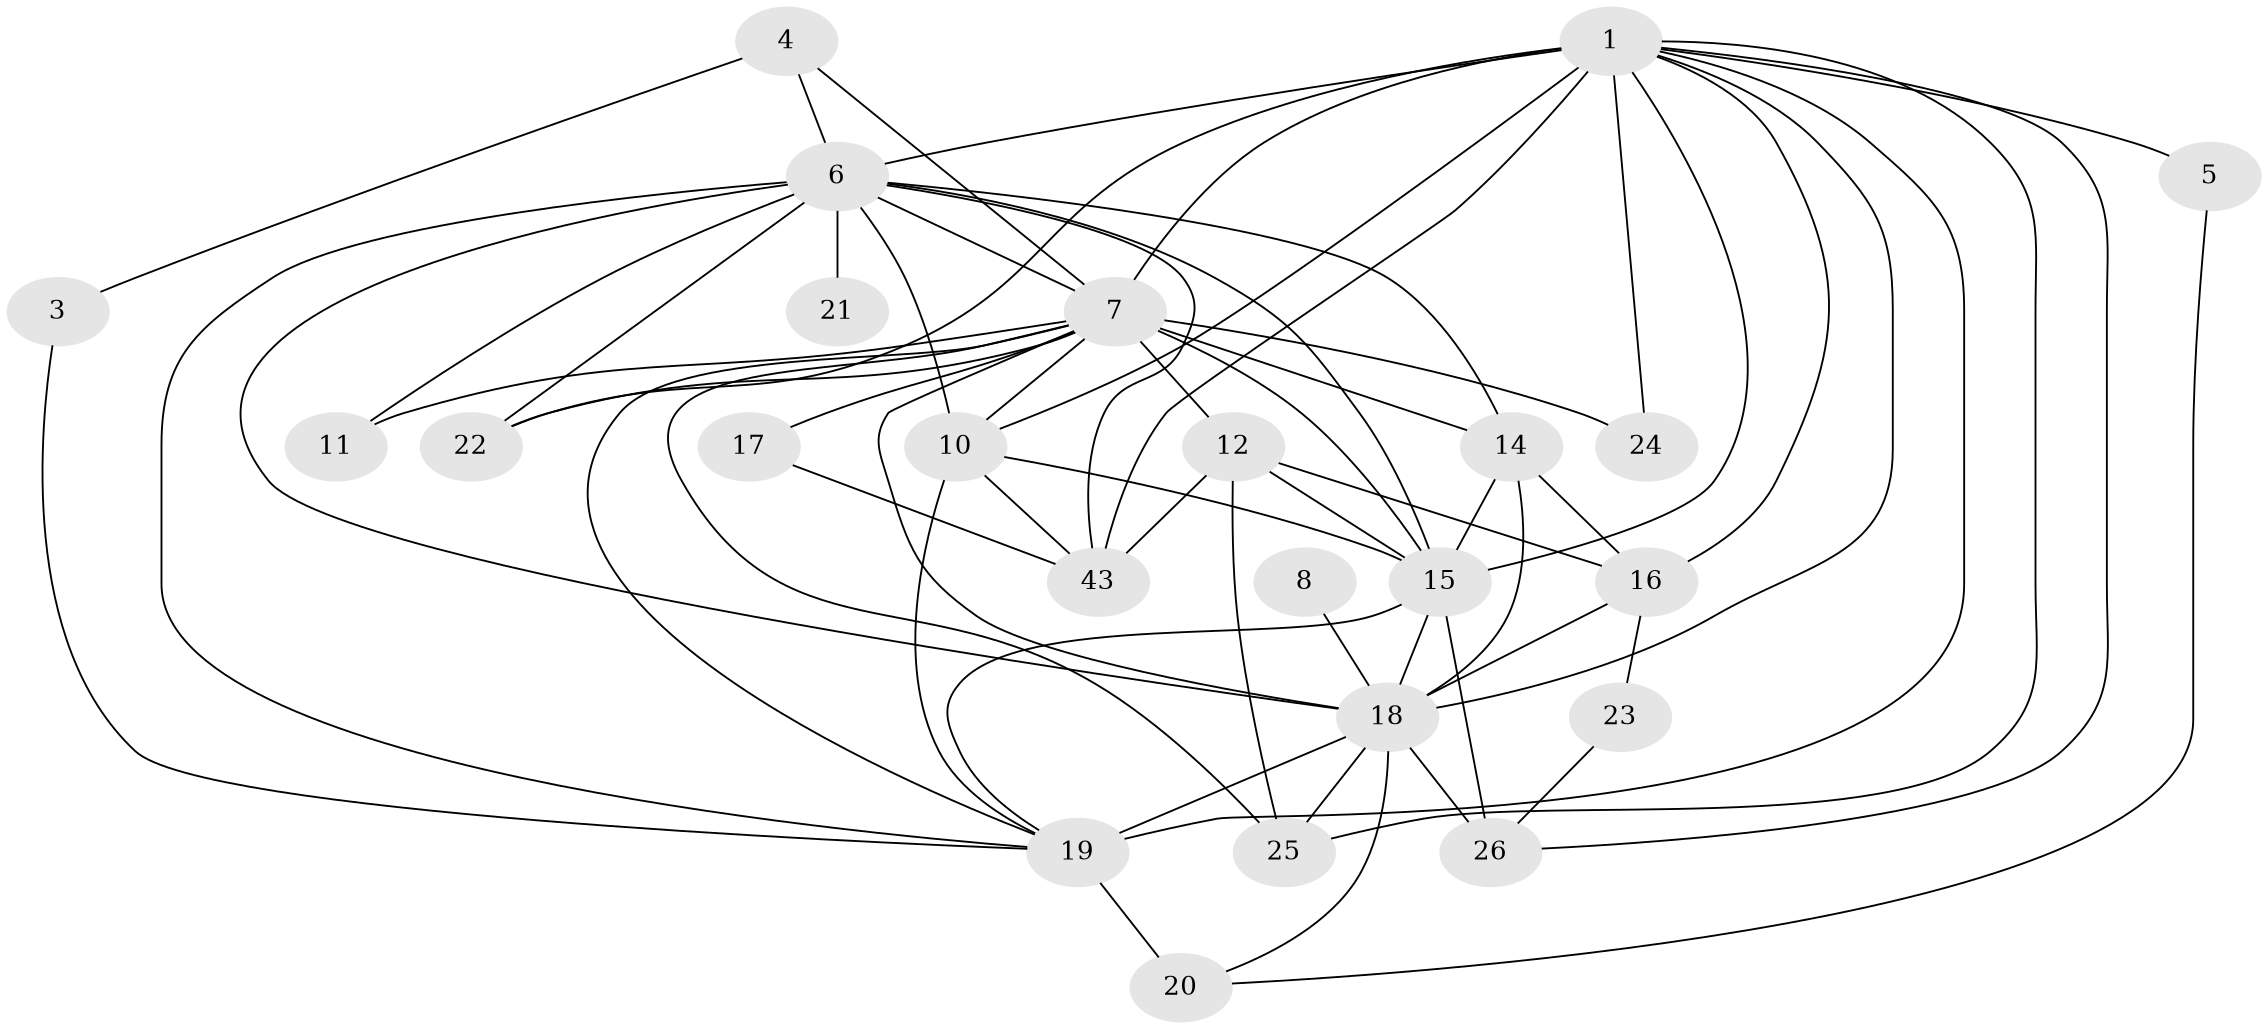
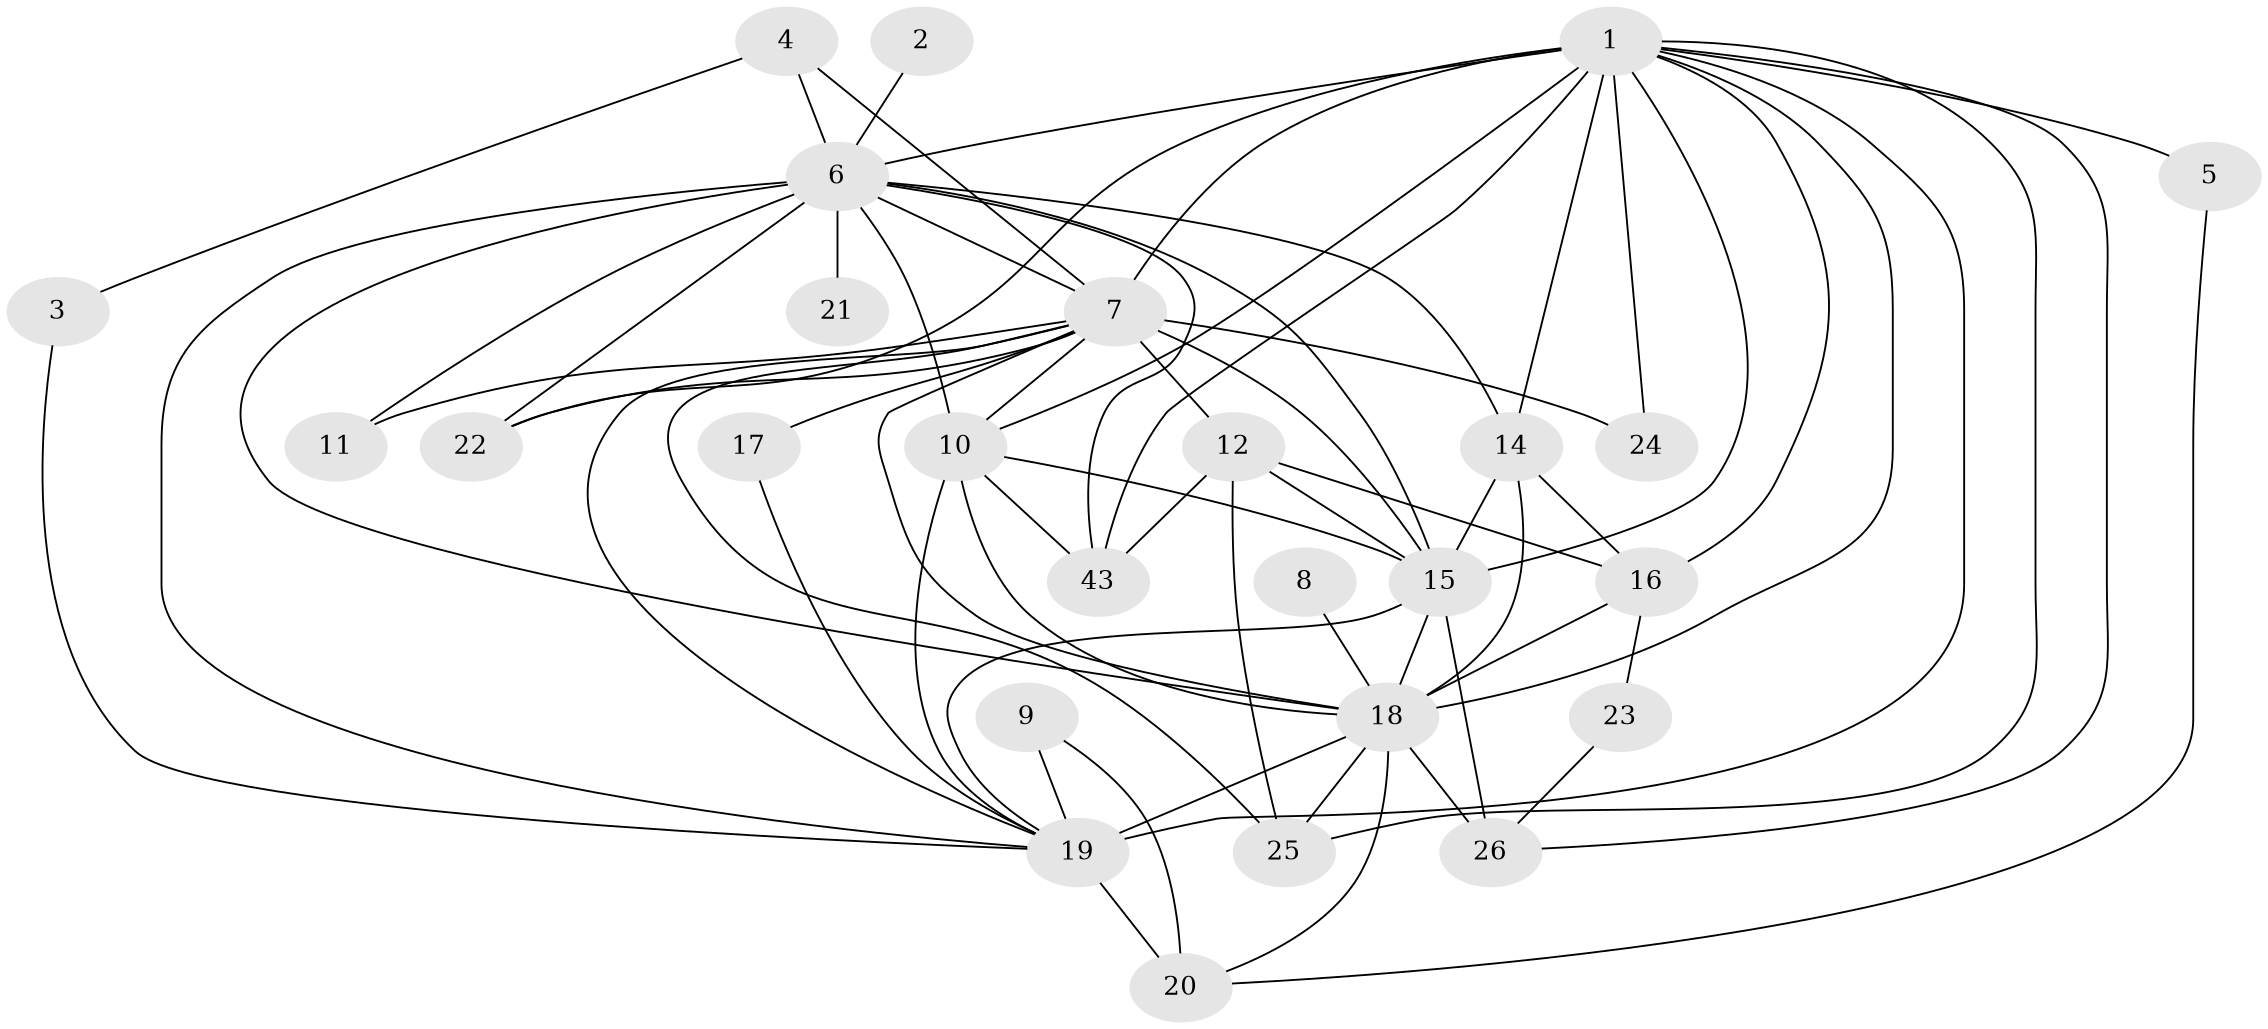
  graph {
    fontname="DejaVu Serif"
    node [color=gray90 fontname="DejaVu Serif" style=filled]
    edge [fontname="DejaVu Serif" weight=1.0]
    1
    5
    6
    7
    10
    n6 [label=43]
    14
    15
    16
    18
    19
    22
    24
    25
    26
    3
    20
    11
    21
    12
    17
    23
+   2
    4
    8
+   9
    1 -- 5 [weight=2.0]
    1 -- 6 [weight=6.0]
    1 -- 7 [weight=6.0]
    1 -- 10 [weight=6.0]
    1 -- n6
-   7 -- 14
+   1 -- 14
    1 -- 15 [weight=4.0]
    1 -- 16 [weight=2.0]
    1 -- 18 [weight=4.0]
    1 -- 19 [weight=5.0]
    1 -- 22 [weight=2.0]
    1 -- 24 [weight=2.0]
    1 -- 25 [weight=2.0]
    1 -- 26
    5 -- 20
    6 -- 7
    6 -- 10
    6 -- n6
    6 -- 14
    6 -- 15
    6 -- 18 [weight=2.0]
    6 -- 19
    6 -- 22
    6 -- 11
    6 -- 21
    7 -- 10
    7 -- 15
    7 -- 18
    7 -- 19
    7 -- 22
    7 -- 24
    7 -- 25 [weight=2.0]
    7 -- 11
    7 -- 12
    7 -- 17
    10 -- n6
    10 -- 15 [weight=3.0]
+   10 -- 18
    10 -- 19
    14 -- 15
    14 -- 16 [weight=2.0]
    14 -- 18 [weight=2.0]
    15 -- 18
    15 -- 19
    15 -- 26 [weight=2.0]
    16 -- 18
    16 -- 23
    18 -- 19 [weight=2.0]
    18 -- 25
    18 -- 26
    18 -- 20
    19 -- 20 [weight=2.0]
    3 -- 19
    12 -- n6
    12 -- 15
    12 -- 16
    12 -- 25
-   17 -- n6
+   17 -- 19
    23 -- 26
+   2 -- 6
    4 -- 6
    4 -- 7
    4 -- 3
    8 -- 18
+   9 -- 19
+   9 -- 20
  }
